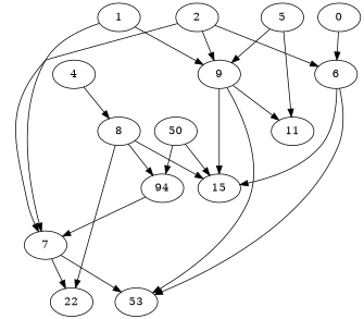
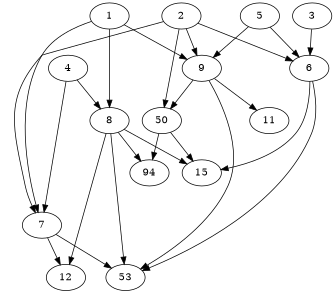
  digraph {
    node [alpha=0.13]
    1 [alpha=0.18 expect_size=47799296]
    7 [alpha=0.12 expect_size=10893312]
    8 [alpha=0.15 expect_size=10424320]
    9 [expect_size=13565952]
    n5 [expect_size=40333312 label=53]
-   12 [alpha=0.03 expect_size=26811392 label=22]
+   12 [alpha=0.03 expect_size=26811392]
    15 [alpha=0.03 expect_size=22661120]
    n8 [alpha=0.19 expect_size=48724992 label=94]
    11 [alpha=0.09 expect_size=32461824]
    2 [alpha=0.06 expect_size=19000320]
    6 [alpha=0.10 expect_size=39415808]
    n12 [alpha=0.17 expect_size=49574912 label=50]
-   3 [alpha=0.04 expect_size=48333824 label=0]
+   3 [alpha=0.04 expect_size=48333824]
    4 [alpha=0.09 expect_size=26603520]
    5 [alpha=0.10 expect_size=19360768]
    1 -> 7
+   1 -> 8
    1 -> 9
    7 -> n5
    7 -> 12
+   8 -> n5
    8 -> 12
    8 -> 15
    8 -> n8
    9 -> n5
-   9 -> 15
+   9 -> n12
    9 -> 11
    2 -> 7
    2 -> 9
    2 -> 6
+   2 -> n12
    6 -> n5
    6 -> 15
    n12 -> 15
    n12 -> n8
    3 -> 6
-   n8 -> 7
+   4 -> 7
    4 -> 8
    5 -> 9
-   5 -> 11
+   5 -> 6
  }
